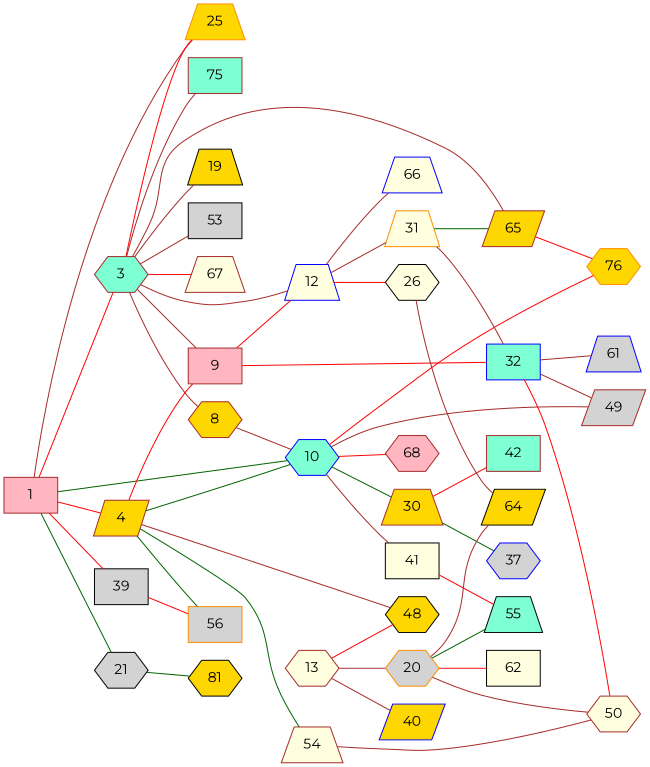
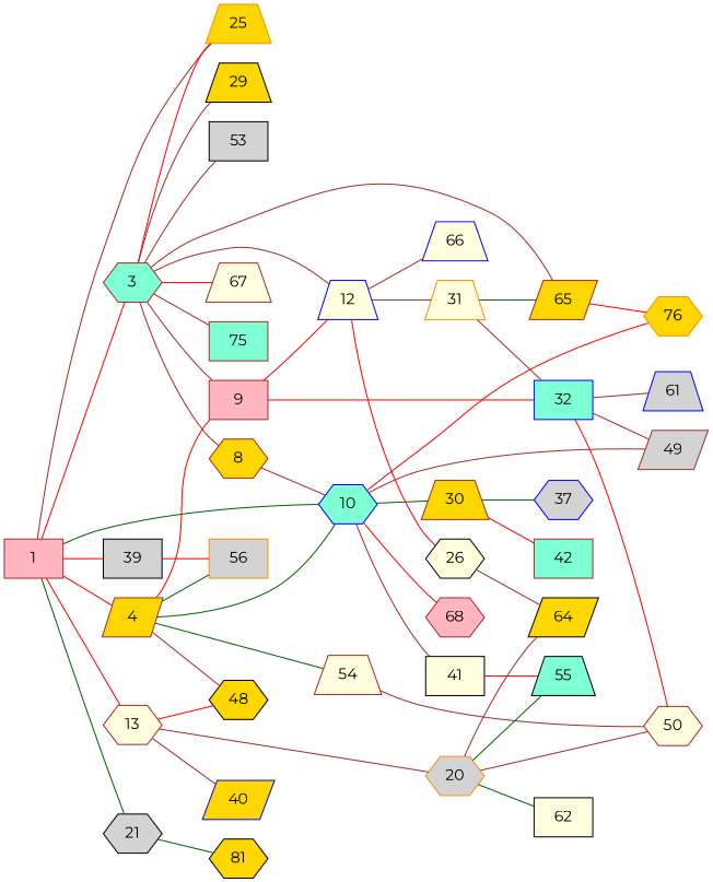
  graph {
    fontname=Montserrat
    rankdir=LR
    node [color=brown fillcolor=gold fontname=Montserrat shape=hexagon style=filled]
    edge [color=brown fontname=Montserrat]
    1 [fillcolor=lightpink shape=box super="+18+2"]
    3 [fillcolor=aquamarine super="+52+5+7"]
    4 [shape=parallelogram super="+6"]
    10 [color=blue fillcolor=aquamarine super="+63+19"]
    13 [fillcolor=lightyellow super="+33"]
    21 [color=black fillcolor=lightgrey super="+24"]
    25 [color=darkorange shape=trapezium]
    39 [color=black fillcolor=lightgrey shape=box super="+44+46+43"]
    8 [super="+11"]
    9 [fillcolor=lightpink shape=box super="+59+22"]
    12 [color=blue fillcolor=lightyellow shape=trapezium super="+15"]
-   29 [color=black shape=trapezium label=19]
+   29 [color=black shape=trapezium]
    53 [color=black fillcolor=lightgrey shape=box]
    65 [shape=parallelogram super="+69"]
    67 [fillcolor=lightyellow shape=trapezium]
    75 [fillcolor=aquamarine shape=box]
    48 [color=black]
    54 [fillcolor=lightyellow shape=trapezium]
    56 [color=darkorange fillcolor=lightgrey shape=box super="+73"]
    30 [shape=trapezium]
    41 [color=black fillcolor=lightyellow shape=box super="+60"]
    49 [fillcolor=lightgrey shape=parallelogram]
    68 [fillcolor=lightpink]
    76 [color=darkorange]
    20 [color=darkorange fillcolor=lightgrey super="+34"]
    40 [color=blue shape=parallelogram]
    n27 [color=black label=81]
    32 [color=blue fillcolor=aquamarine shape=box super="+36"]
    26 [color=black fillcolor=lightyellow super="+50"]
    31 [color=darkorange fillcolor=lightyellow shape=trapezium]
    66 [color=blue fillcolor=lightyellow shape=trapezium super="+74"]
    n32 [fillcolor=lightyellow label=50]
    61 [color=blue fillcolor=lightgrey shape=trapezium]
    37 [color=blue fillcolor=lightgrey]
    42 [fillcolor=aquamarine shape=box super="+47"]
    55 [color=black fillcolor=aquamarine shape=trapezium super="+70"]
    64 [color=black shape=parallelogram]
    62 [color=black fillcolor=lightyellow shape=box]
    1 -- 3 [color=red]
    1 -- 4 [color=red]
    1 -- 10 [color=darkgreen]
+   1 -- 13 [color=red]
    1 -- 21 [color=darkgreen]
    1 -- 25
    1 -- 39 [color=red]
    3 -- 25 [color=red]
    3 -- 8 [weight=2]
    3 -- 9
    3 -- 12
    3 -- 29
    3 -- 53
    3 -- 65
    3 -- 67 [color=red]
    3 -- 75
    4 -- 10 [color=darkgreen]
    4 -- 9 [color=red]
    4 -- 48
    4 -- 54 [color=darkgreen]
    4 -- 56 [color=darkgreen]
    10 -- 30 [color=darkgreen]
    10 -- 41
    10 -- 49
    10 -- 68 [color=red]
    10 -- 76 [color=red]
    13 -- 48 [color=red]
    13 -- 20
    13 -- 40
    21 -- n27 [color=darkgreen]
    39 -- 56 [color=red]
    8 -- 10
    9 -- 12 [color=red]
    9 -- 32 [color=red]
    12 -- 26 [color=red]
    12 -- 31
    12 -- 66
    65 -- 76 [color=red]
    54 -- n32
    30 -- 37 [color=darkgreen]
    30 -- 42 [color=red]
    41 -- 55 [color=red]
    20 -- n32
    20 -- 55 [color=darkgreen]
    20 -- 64
-   20 -- 62 [color=red]
+   20 -- 62 [color=darkgreen]
    32 -- 49
    32 -- n32 [color=red]
    32 -- 61
    26 -- 64
    31 -- 65 [color=darkgreen]
    31 -- 32
  }
